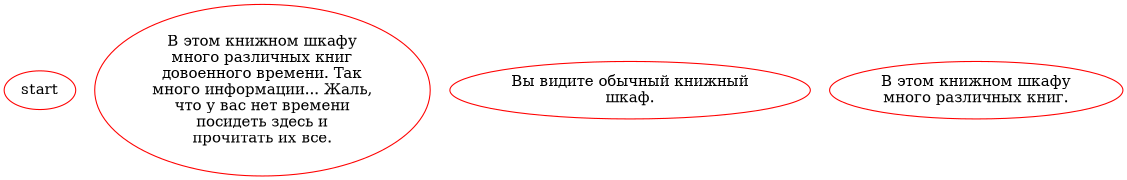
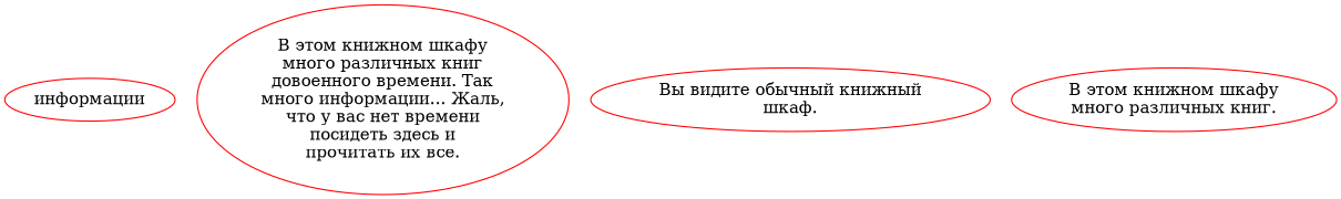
  digraph {
    node [color=red fillcolor="#FFFFFF" style=filled]
-   start
+   start [label="информации"]
    n2 [label="В этом книжном шкафу\nмного различных книг\nдовоенного времени. Так\nмного информации... Жаль,\nчто у вас нет времени\nпосидеть здесь и\nпрочитать их все."]
    n3 [label="Вы видите обычный книжный\nшкаф."]
    n4 [label="В этом книжном шкафу\nмного различных книг."]
  }
